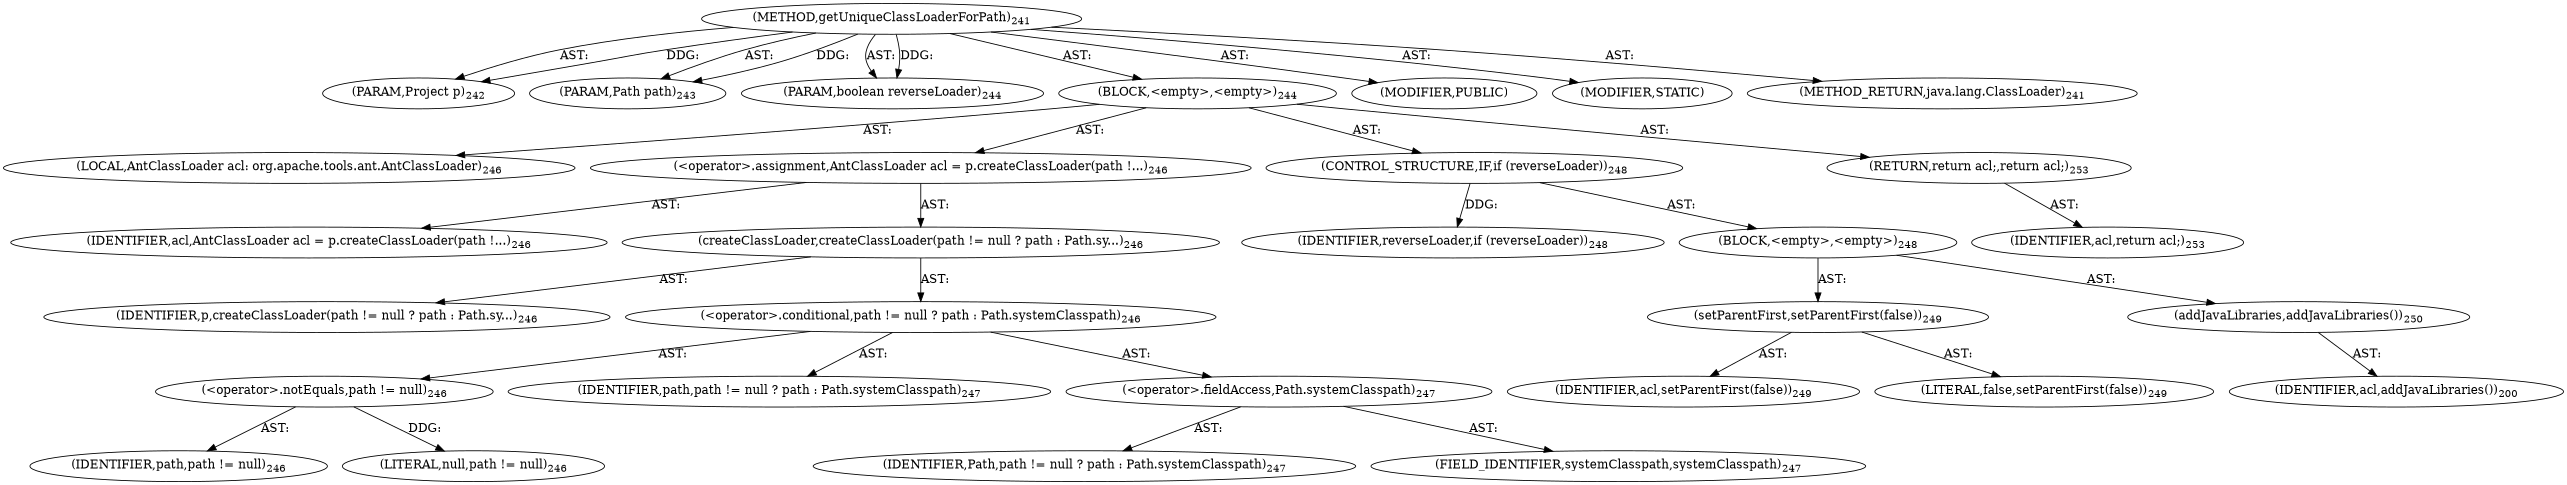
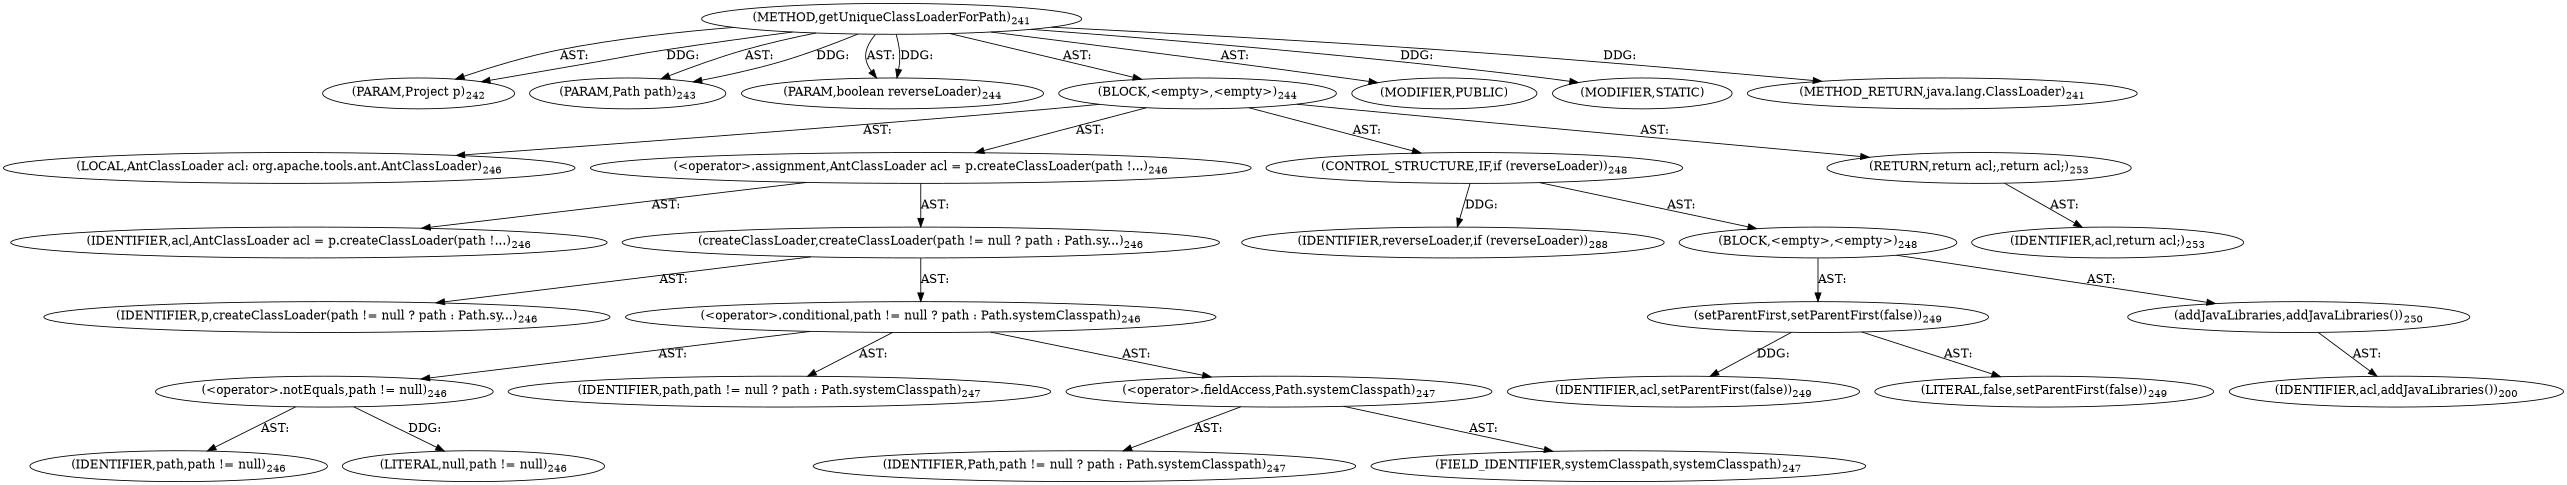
  digraph {
    n1 [label=<(METHOD,getUniqueClassLoaderForPath)<SUB>241</SUB>>]
    n2 [label=<(PARAM,Project p)<SUB>242</SUB>>]
    n3 [label=<(PARAM,Path path)<SUB>243</SUB>>]
    n4 [label=<(PARAM,boolean reverseLoader)<SUB>244</SUB>>]
    n5 [label=<(BLOCK,&lt;empty&gt;,&lt;empty&gt;)<SUB>244</SUB>>]
    n6 [label=<(MODIFIER,PUBLIC)>]
    n7 [label=<(MODIFIER,STATIC)>]
    n8 [label=<(METHOD_RETURN,java.lang.ClassLoader)<SUB>241</SUB>>]
    n9 [label=<(LOCAL,AntClassLoader acl: org.apache.tools.ant.AntClassLoader)<SUB>246</SUB>>]
    n10 [label=<(&lt;operator&gt;.assignment,AntClassLoader acl = p.createClassLoader(path !...)<SUB>246</SUB>>]
    n11 [label=<(CONTROL_STRUCTURE,IF,if (reverseLoader))<SUB>248</SUB>>]
    n12 [label=<(RETURN,return acl;,return acl;)<SUB>253</SUB>>]
    n13 [label=<(IDENTIFIER,acl,AntClassLoader acl = p.createClassLoader(path !...)<SUB>246</SUB>>]
    n14 [label=<(createClassLoader,createClassLoader(path != null ? path : Path.sy...)<SUB>246</SUB>>]
-   n15 [label=<(IDENTIFIER,reverseLoader,if (reverseLoader))<SUB>248</SUB>>]
+   n15 [label=<(IDENTIFIER,reverseLoader,if (reverseLoader))<SUB>288</SUB>>]
    n16 [label=<(BLOCK,&lt;empty&gt;,&lt;empty&gt;)<SUB>248</SUB>>]
    n17 [label=<(IDENTIFIER,acl,return acl;)<SUB>253</SUB>>]
    n18 [label=<(IDENTIFIER,p,createClassLoader(path != null ? path : Path.sy...)<SUB>246</SUB>>]
    n19 [label=<(&lt;operator&gt;.conditional,path != null ? path : Path.systemClasspath)<SUB>246</SUB>>]
    n20 [label=<(&lt;operator&gt;.notEquals,path != null)<SUB>246</SUB>>]
    n21 [label=<(IDENTIFIER,path,path != null ? path : Path.systemClasspath)<SUB>247</SUB>>]
    n22 [label=<(&lt;operator&gt;.fieldAccess,Path.systemClasspath)<SUB>247</SUB>>]
    n23 [label=<(IDENTIFIER,path,path != null)<SUB>246</SUB>>]
    n24 [label=<(LITERAL,null,path != null)<SUB>246</SUB>>]
    n25 [label=<(IDENTIFIER,Path,path != null ? path : Path.systemClasspath)<SUB>247</SUB>>]
    n26 [label=<(FIELD_IDENTIFIER,systemClasspath,systemClasspath)<SUB>247</SUB>>]
    n27 [label=<(setParentFirst,setParentFirst(false))<SUB>249</SUB>>]
    n28 [label=<(addJavaLibraries,addJavaLibraries())<SUB>250</SUB>>]
    n29 [label=<(IDENTIFIER,acl,setParentFirst(false))<SUB>249</SUB>>]
    n30 [label=<(LITERAL,false,setParentFirst(false))<SUB>249</SUB>>]
    n31 [label=<(IDENTIFIER,acl,addJavaLibraries())<SUB>200</SUB>>]
    n1 -> n2 [label="AST: "]
    n1 -> n2 [label="DDG: "]
    n1 -> n3 [label="AST: "]
    n1 -> n3 [label="DDG: "]
    n1 -> n4 [label="AST: "]
    n1 -> n4 [label="DDG: "]
    n1 -> n5 [label="AST: "]
    n1 -> n6 [label="AST: "]
-   n1 -> n7 [label="AST: "]
-   n1 -> n8 [label="AST: "]
+   n1 -> n7 [label="DDG: "]
+   n1 -> n8 [label="DDG: "]
    n5 -> n9 [label="AST: "]
    n5 -> n10 [label="AST: "]
    n5 -> n11 [label="AST: "]
    n5 -> n12 [label="AST: "]
    n10 -> n13 [label="AST: "]
    n10 -> n14 [label="AST: "]
    n11 -> n15 [label="DDG: "]
    n11 -> n16 [label="AST: "]
    n12 -> n17 [label="AST: "]
    n14 -> n18 [label="AST: "]
    n14 -> n19 [label="AST: "]
    n16 -> n27 [label="AST: "]
    n16 -> n28 [label="AST: "]
    n19 -> n20 [label="AST: "]
    n19 -> n21 [label="AST: "]
    n19 -> n22 [label="AST: "]
    n20 -> n23 [label="AST: "]
    n20 -> n24 [label="DDG: "]
    n22 -> n25 [label="AST: "]
    n22 -> n26 [label="AST: "]
-   n27 -> n29 [label="AST: "]
+   n27 -> n29 [label="DDG: "]
    n27 -> n30 [label="AST: "]
    n28 -> n31 [label="AST: "]
  }
